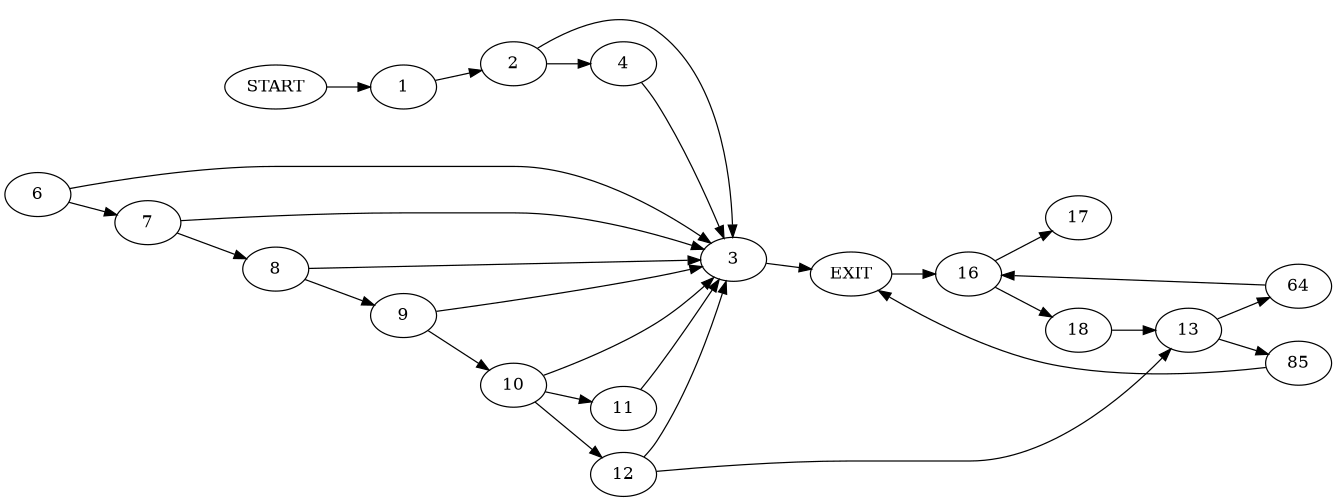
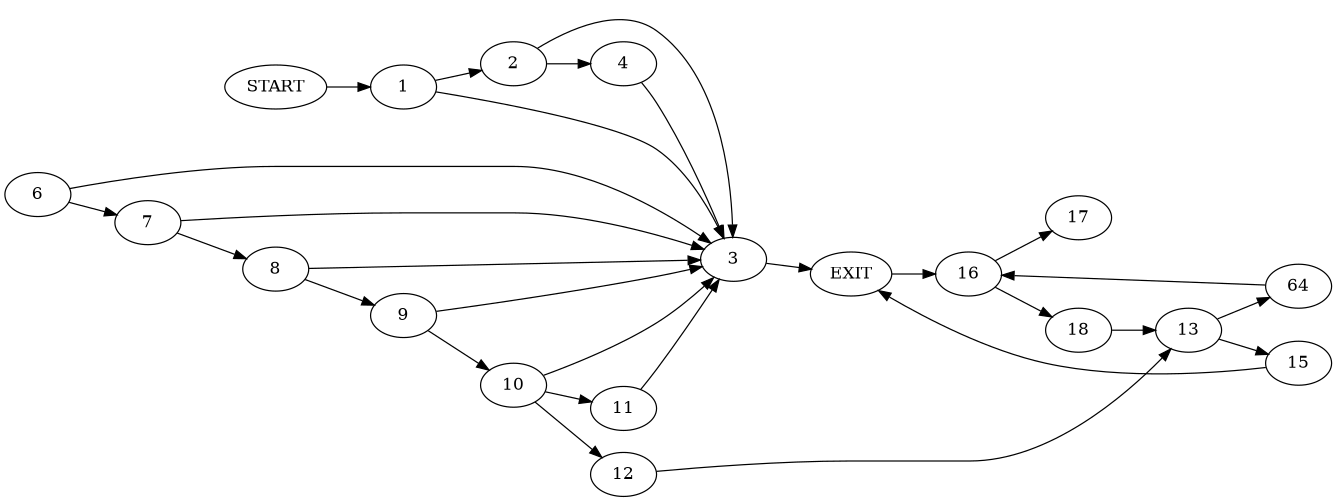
  digraph {
    rankdir=LR
    n1 [label=START]
    1
    2
    3
    n5 [label=EXIT]
    16
    4
    6
    7
    8
    9
    10
    11
    12
    13
    n16 [label=64]
-   15 [label=85]
+   15
    17
    18
    n1 -> 1
    1 -> 2
-   12 -> 3
+   1 -> 3
    2 -> 3
    2 -> 4
    3 -> n5
    n5 -> 16
    16 -> 17
    16 -> 18
    4 -> 3
    6 -> 3
    6 -> 7
    7 -> 3
    7 -> 8
    8 -> 3
    8 -> 9
    9 -> 3
    9 -> 10
    10 -> 3
    10 -> 11
    10 -> 12
    11 -> 3
    12 -> 13
    13 -> n16
    13 -> 15
    n16 -> 16
    15 -> n5
    18 -> 13
  }
